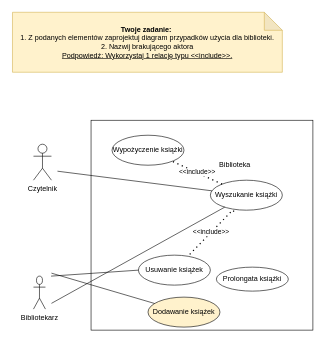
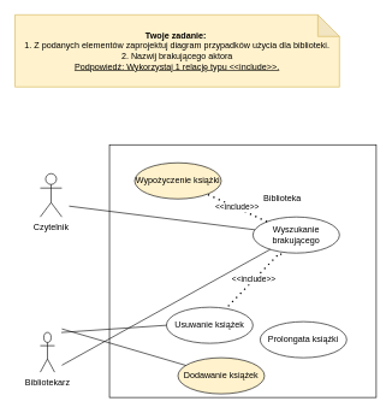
  <mxCell id="0" />
  <mxCell id="1" parent="0" />
  <mxCell id="2" value="" style="rounded=0;whiteSpace=wrap;html=1;" parent="1" vertex="1"><mxGeometry x="151" y="200" width="370" height="350" as="geometry" /></mxCell>
  <mxCell id="3" value="Bibliotekarz" style="shape=umlActor;verticalLabelPosition=bottom;verticalAlign=top;html=1;outlineConnect=0;" parent="1" vertex="1"><mxGeometry x="55" y="460" width="20" height="55" as="geometry" /></mxCell>
  <mxCell id="4" value="&lt;div&gt;Czytelnik&lt;/div&gt;" style="shape=umlActor;verticalLabelPosition=bottom;verticalAlign=top;html=1;outlineConnect=0;" parent="1" vertex="1"><mxGeometry x="55" y="240" width="30" height="60" as="geometry" /></mxCell>
  <mxCell id="5" value="Dodawanie książek" style="ellipse;whiteSpace=wrap;html=1;fillColor=#fff2cc;" parent="1" vertex="1"><mxGeometry x="246" y="495" width="120" height="50" as="geometry" /></mxCell>
- <mxCell id="6" value="Wyszukanie książki" style="ellipse;whiteSpace=wrap;html=1;" parent="1" vertex="1"><mxGeometry x="350" y="300" width="120" height="50" as="geometry" /></mxCell>
+ <mxCell id="6" value="Wyszukanie brakującego" style="ellipse;whiteSpace=wrap;html=1;" parent="1" vertex="1"><mxGeometry x="350" y="300" width="120" height="50" as="geometry" /></mxCell>
  <mxCell id="7" value="Usuwanie książek" style="ellipse;whiteSpace=wrap;html=1;" parent="1" vertex="1"><mxGeometry x="230" y="425" width="120" height="50" as="geometry" /></mxCell>
- <mxCell id="8" value="Wypożyczenie książki" style="ellipse;whiteSpace=wrap;html=1;" parent="1" vertex="1"><mxGeometry x="186" y="225" width="120" height="50" as="geometry" /></mxCell>
- <mxCell id="9" value="Prolongata książki" style="ellipse;whiteSpace=wrap;html=1;" parent="1" vertex="1"><mxGeometry x="360" y="445" width="120" height="40" as="geometry" /></mxCell>
+ <mxCell id="8" value="Wypożyczenie książki" style="ellipse;whiteSpace=wrap;html=1;fillColor=#fff2cc;" parent="1" vertex="1"><mxGeometry x="186" y="225" width="120" height="50" as="geometry" /></mxCell>
+ <mxCell id="9" value="Prolongata książki" style="ellipse;whiteSpace=wrap;html=1;" parent="1" vertex="1"><mxGeometry x="360" y="445" width="120" height="50" as="geometry" /></mxCell>
  <mxCell id="10" value="Biblioteka" style="text;html=1;strokeColor=none;fillColor=none;align=center;verticalAlign=middle;whiteSpace=wrap;rounded=0;" parent="1" vertex="1"><mxGeometry x="361" y="260" width="60" height="30" as="geometry" /></mxCell>
  <mxCell id="11" value="&lt;b&gt;Twoje zadanie:&amp;nbsp;&lt;/b&gt;&lt;br&gt;1. Z podanych elementów zaprojektuj diagram przypadków użycia dla biblioteki.&lt;br&gt;2. Nazwij brakującego aktora&lt;br&gt;&lt;u&gt;Podpowiedź: Wykorzystaj 1 relację typu &amp;lt;&amp;lt;include&amp;gt;&amp;gt;.&lt;/u&gt;" style="shape=note;whiteSpace=wrap;html=1;backgroundOutline=1;darkOpacity=0.05;fillColor=#fff2cc;strokeColor=#d6b656;" parent="1" vertex="1"><mxGeometry x="20" y="20" width="450" height="100" as="geometry" /></mxCell>
  <mxCell id="12" value="" style="edgeStyle=none;orthogonalLoop=1;jettySize=auto;html=1;rounded=0;endArrow=none;endFill=0;" edge="1" parent="1" target="6"><mxGeometry width="100" relative="1" as="geometry"><mxPoint x="95" y="285" as="sourcePoint" /><mxPoint x="184" y="325" as="targetPoint" /><Array as="points" /></mxGeometry></mxCell>
  <mxCell id="13" value="" style="edgeStyle=none;orthogonalLoop=1;jettySize=auto;html=1;rounded=0;endArrow=none;endFill=0;entryX=0;entryY=0.5;entryDx=0;entryDy=0;" edge="1" parent="1" target="7"><mxGeometry width="100" relative="1" as="geometry"><mxPoint x="84.34" y="460" as="sourcePoint" /><mxPoint x="185.004" y="453.469" as="targetPoint" /><Array as="points" /></mxGeometry></mxCell>
  <mxCell id="14" value="" style="edgeStyle=none;orthogonalLoop=1;jettySize=auto;html=1;rounded=0;endArrow=none;endFill=0;" edge="1" parent="1" target="5"><mxGeometry width="100" relative="1" as="geometry"><mxPoint x="85" y="455" as="sourcePoint" /><mxPoint x="185.004" y="438.469" as="targetPoint" /><Array as="points" /></mxGeometry></mxCell>
  <mxCell id="15" value="" style="edgeStyle=none;orthogonalLoop=1;jettySize=auto;html=1;rounded=0;endArrow=none;endFill=0;" edge="1" parent="1" target="6"><mxGeometry width="100" relative="1" as="geometry"><mxPoint x="85" y="505.38" as="sourcePoint" /><mxPoint x="194.6" y="314.63" as="targetPoint" /><Array as="points" /></mxGeometry></mxCell>
  <mxCell id="16" value="&amp;lt;&amp;lt;include&amp;gt;&amp;gt;" style="endArrow=none;dashed=1;html=1;dashPattern=1 3;strokeWidth=2;rounded=0;" edge="1" parent="1" source="6" target="8"><mxGeometry width="50" height="50" relative="1" as="geometry"><mxPoint x="316" y="315" as="sourcePoint" /><mxPoint x="366" y="265" as="targetPoint" /><Array as="points" /></mxGeometry></mxCell>
  <mxCell id="17" value="&amp;lt;&amp;lt;include&amp;gt;&amp;gt;" style="endArrow=none;dashed=1;html=1;dashPattern=1 3;strokeWidth=2;rounded=0;" edge="1" parent="1" target="7"><mxGeometry width="50" height="50" relative="1" as="geometry"><mxPoint x="389.558" y="352.218" as="sourcePoint" /><mxPoint x="375.004" y="450.03" as="targetPoint" /><Array as="points"><mxPoint x="387.05" y="350" /></Array></mxGeometry></mxCell>
